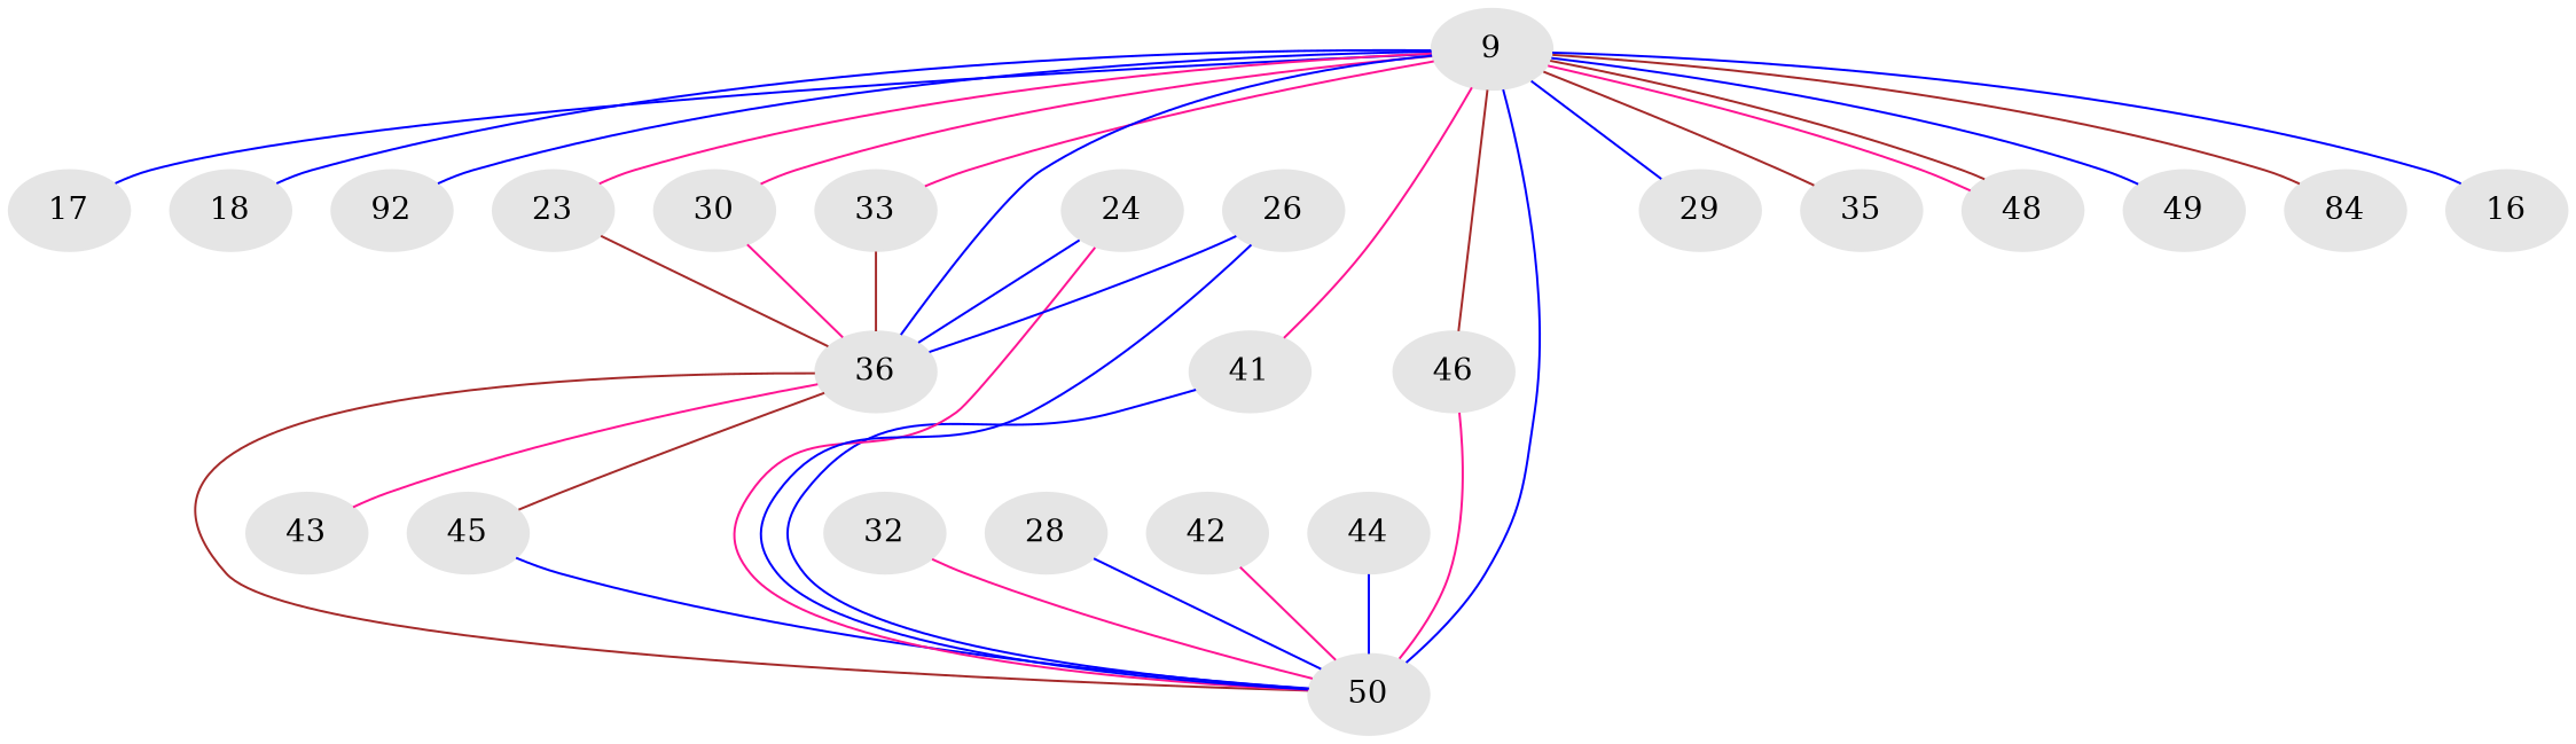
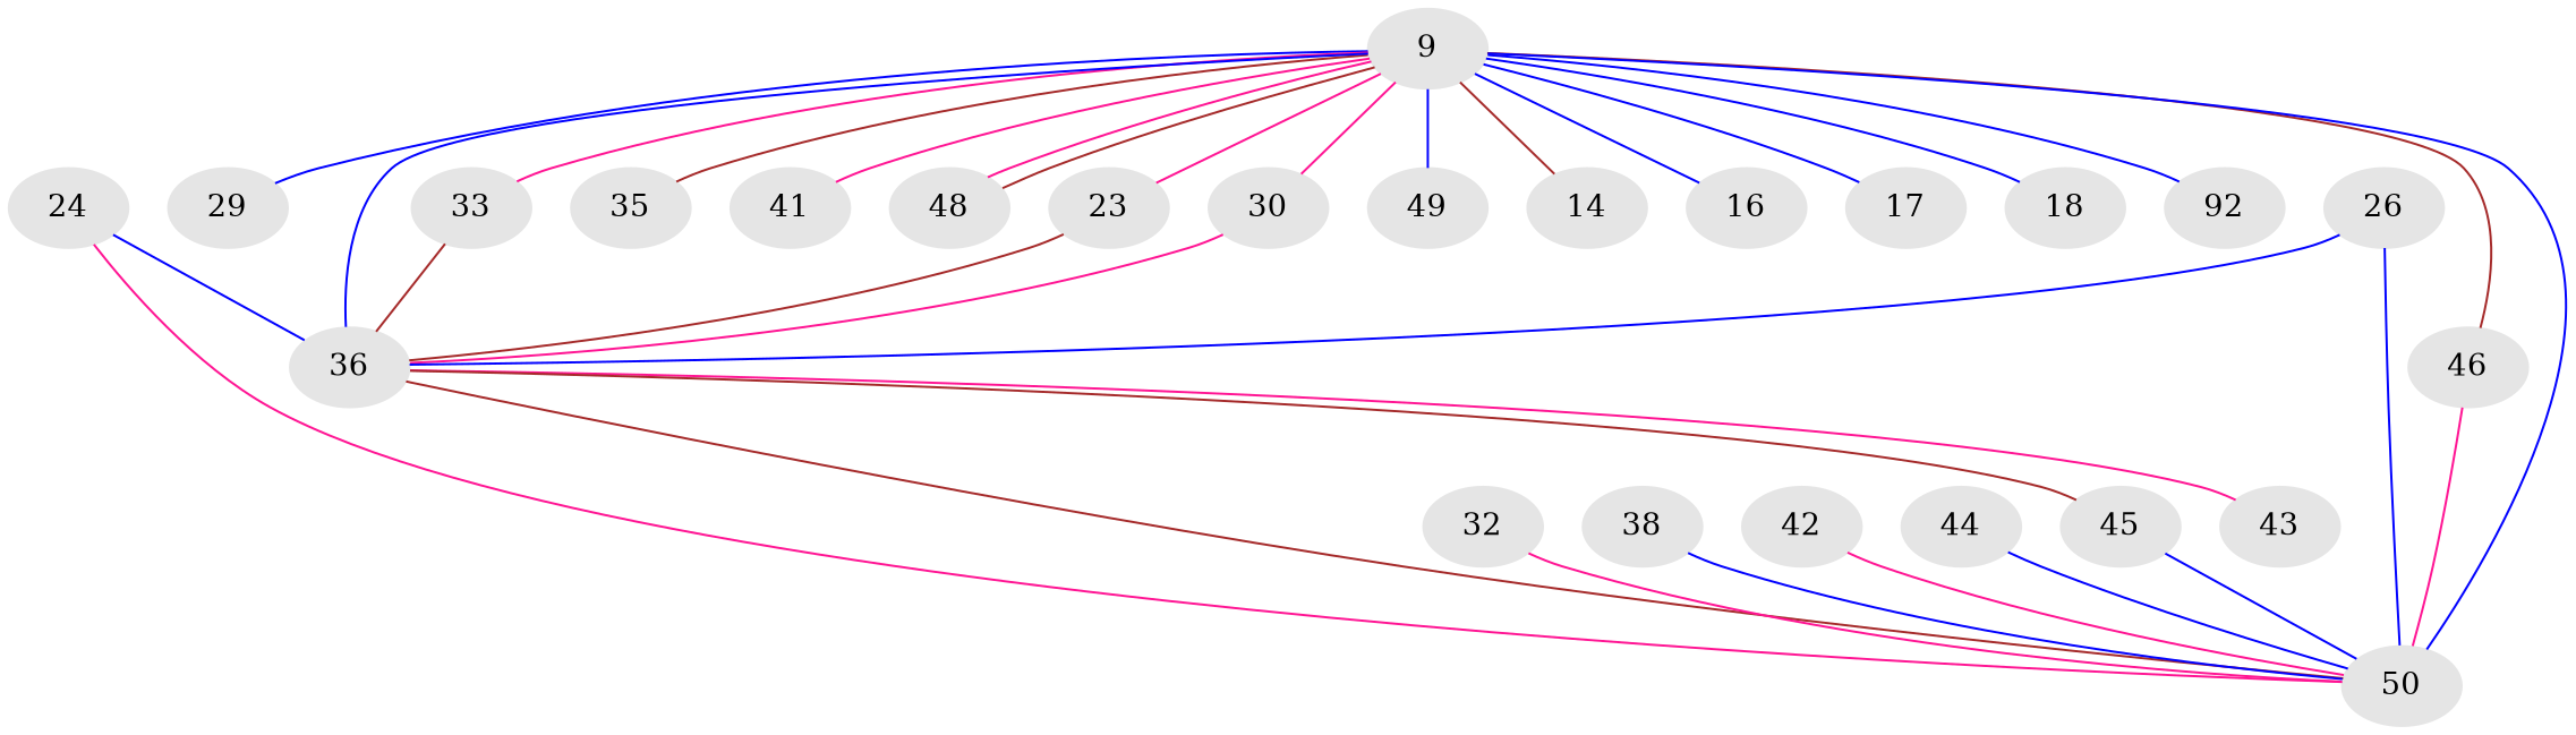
  graph {
    node [color=gray90 style=filled]
    edge [color=blue]
    9 [super="+1+5"]
-   14 [label=84]
+   14
    16
    17
    18
    n6 [label=92]
    23
    29
    30 [super="+12"]
    33
    35
    36 [super="+7+20+10"]
    41
    46
    48
    49
    50 [super="+47+39+31+27"]
    43
    45
    24
    26
    32
-   38 [label=28]
+   38
    42
    44
    9 -- 14 [color=brown weight=2]
    9 -- 16
    9 -- 17 [weight=2]
    9 -- 18 [weight=2]
    9 -- n6 [weight=2]
    9 -- 23 [color=deeppink]
    9 -- 29 [weight=2]
    9 -- 30 [color=deeppink weight=2]
    9 -- 33 [color=deeppink]
    9 -- 35 [color=brown weight=2]
    9 -- 36 [weight=19]
    9 -- 41 [color=deeppink]
    9 -- 46 [color=brown]
    9 -- 48 [color=deeppink]
    9 -- 48 [color=brown]
    9 -- 49 [weight=2]
    9 -- 50 [weight=19]
    23 -- 36 [color=brown]
    30 -- 36 [color=deeppink]
    33 -- 36 [color=brown]
    36 -- 50 [color=brown weight=10]
    36 -- 43 [color=deeppink weight=2]
    36 -- 45 [color=brown]
-   41 -- 50
    46 -- 50 [color=deeppink]
    45 -- 50
    24 -- 36
    24 -- 50 [color=deeppink]
    26 -- 36
    26 -- 50
    32 -- 50 [color=deeppink weight=3]
    38 -- 50 [weight=2]
    42 -- 50 [color=deeppink]
    44 -- 50 [weight=2]
  }
